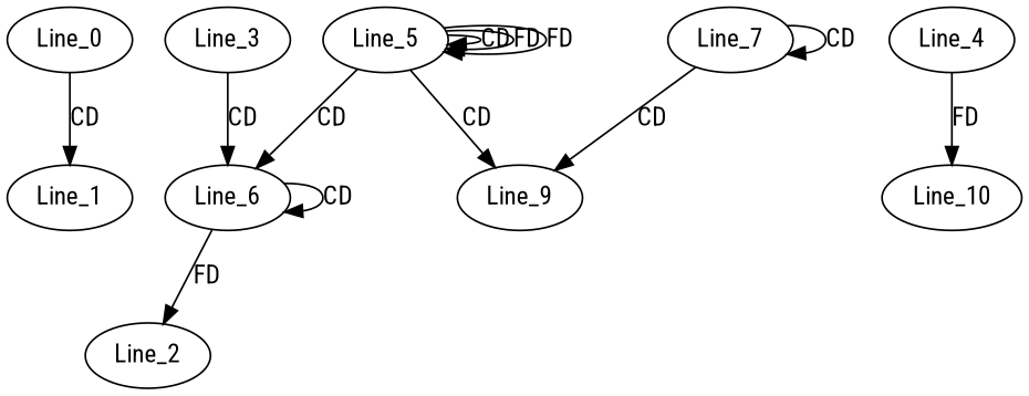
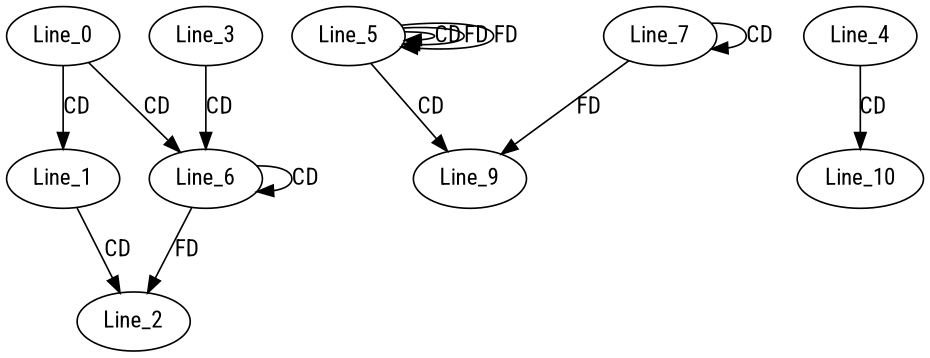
  digraph {
    fontname="Roboto Condensed"
    node [fontname="Roboto Condensed"]
    edge [fontname="Roboto Condensed"]
    Line_0
    Line_1
    Line_2
    Line_5
    Line_6
    n6 [label=Line_9]
    Line_7
    Line_3
    Line_4
    Line_10
    Line_0 -> Line_1 [label=CD]
+   Line_1 -> Line_2 [label=CD]
    Line_5 -> Line_5 [label=CD]
    Line_5 -> Line_5 [label=FD]
    Line_5 -> Line_5 [label=FD]
-   Line_5 -> Line_6 [label=CD]
+   Line_0 -> Line_6 [label=CD]
    Line_5 -> n6 [label=CD]
    Line_6 -> Line_2 [label=FD]
    Line_6 -> Line_6 [label=CD]
-   Line_7 -> n6 [label=CD]
+   Line_7 -> n6 [label=FD]
    Line_7 -> Line_7 [label=CD]
    Line_3 -> Line_6 [label=CD]
-   Line_4 -> Line_10 [label=FD]
+   Line_4 -> Line_10 [label=CD]
  }
